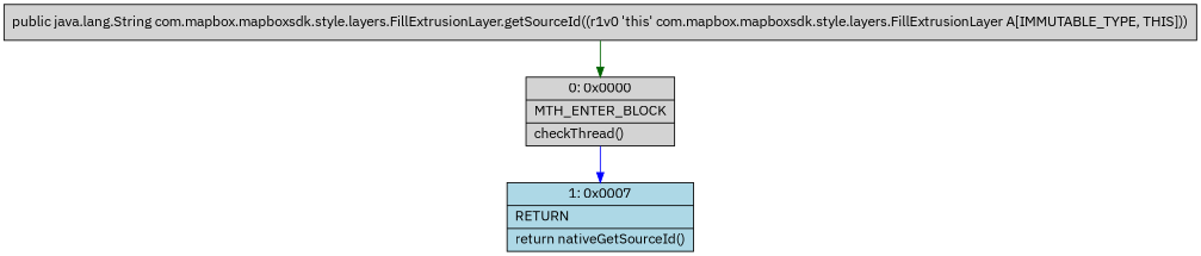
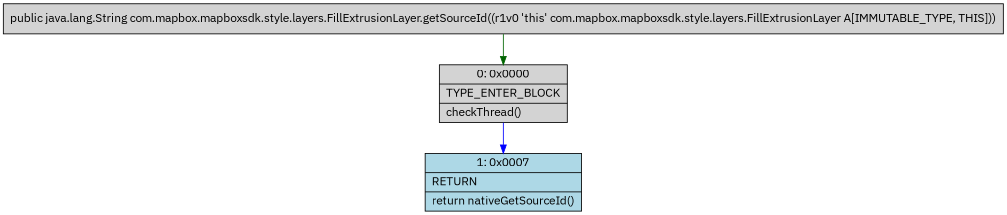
  digraph {
    fontname="IBM Plex Sans"
    node [shape=record style=filled fillcolor=lightgrey fontname="IBM Plex Sans"]
    edge [fontname="IBM Plex Sans"]
-   n1 [label="{0\:\ 0x0000|MTH_ENTER_BLOCK\l|checkThread()\l}"]
+   n1 [label="{0\:\ 0x0000|TYPE_ENTER_BLOCK\l|checkThread()\l}"]
    n2 [label="{1\:\ 0x0007|RETURN\l|return nativeGetSourceId()\l}" fillcolor=lightblue]
    n3 [label="{public java.lang.String com.mapbox.mapboxsdk.style.layers.FillExtrusionLayer.getSourceId((r1v0 'this' com.mapbox.mapboxsdk.style.layers.FillExtrusionLayer A[IMMUTABLE_TYPE, THIS])) }"]
    n1 -> n2 [color=blue]
    n3 -> n1 [color=darkgreen]
  }
